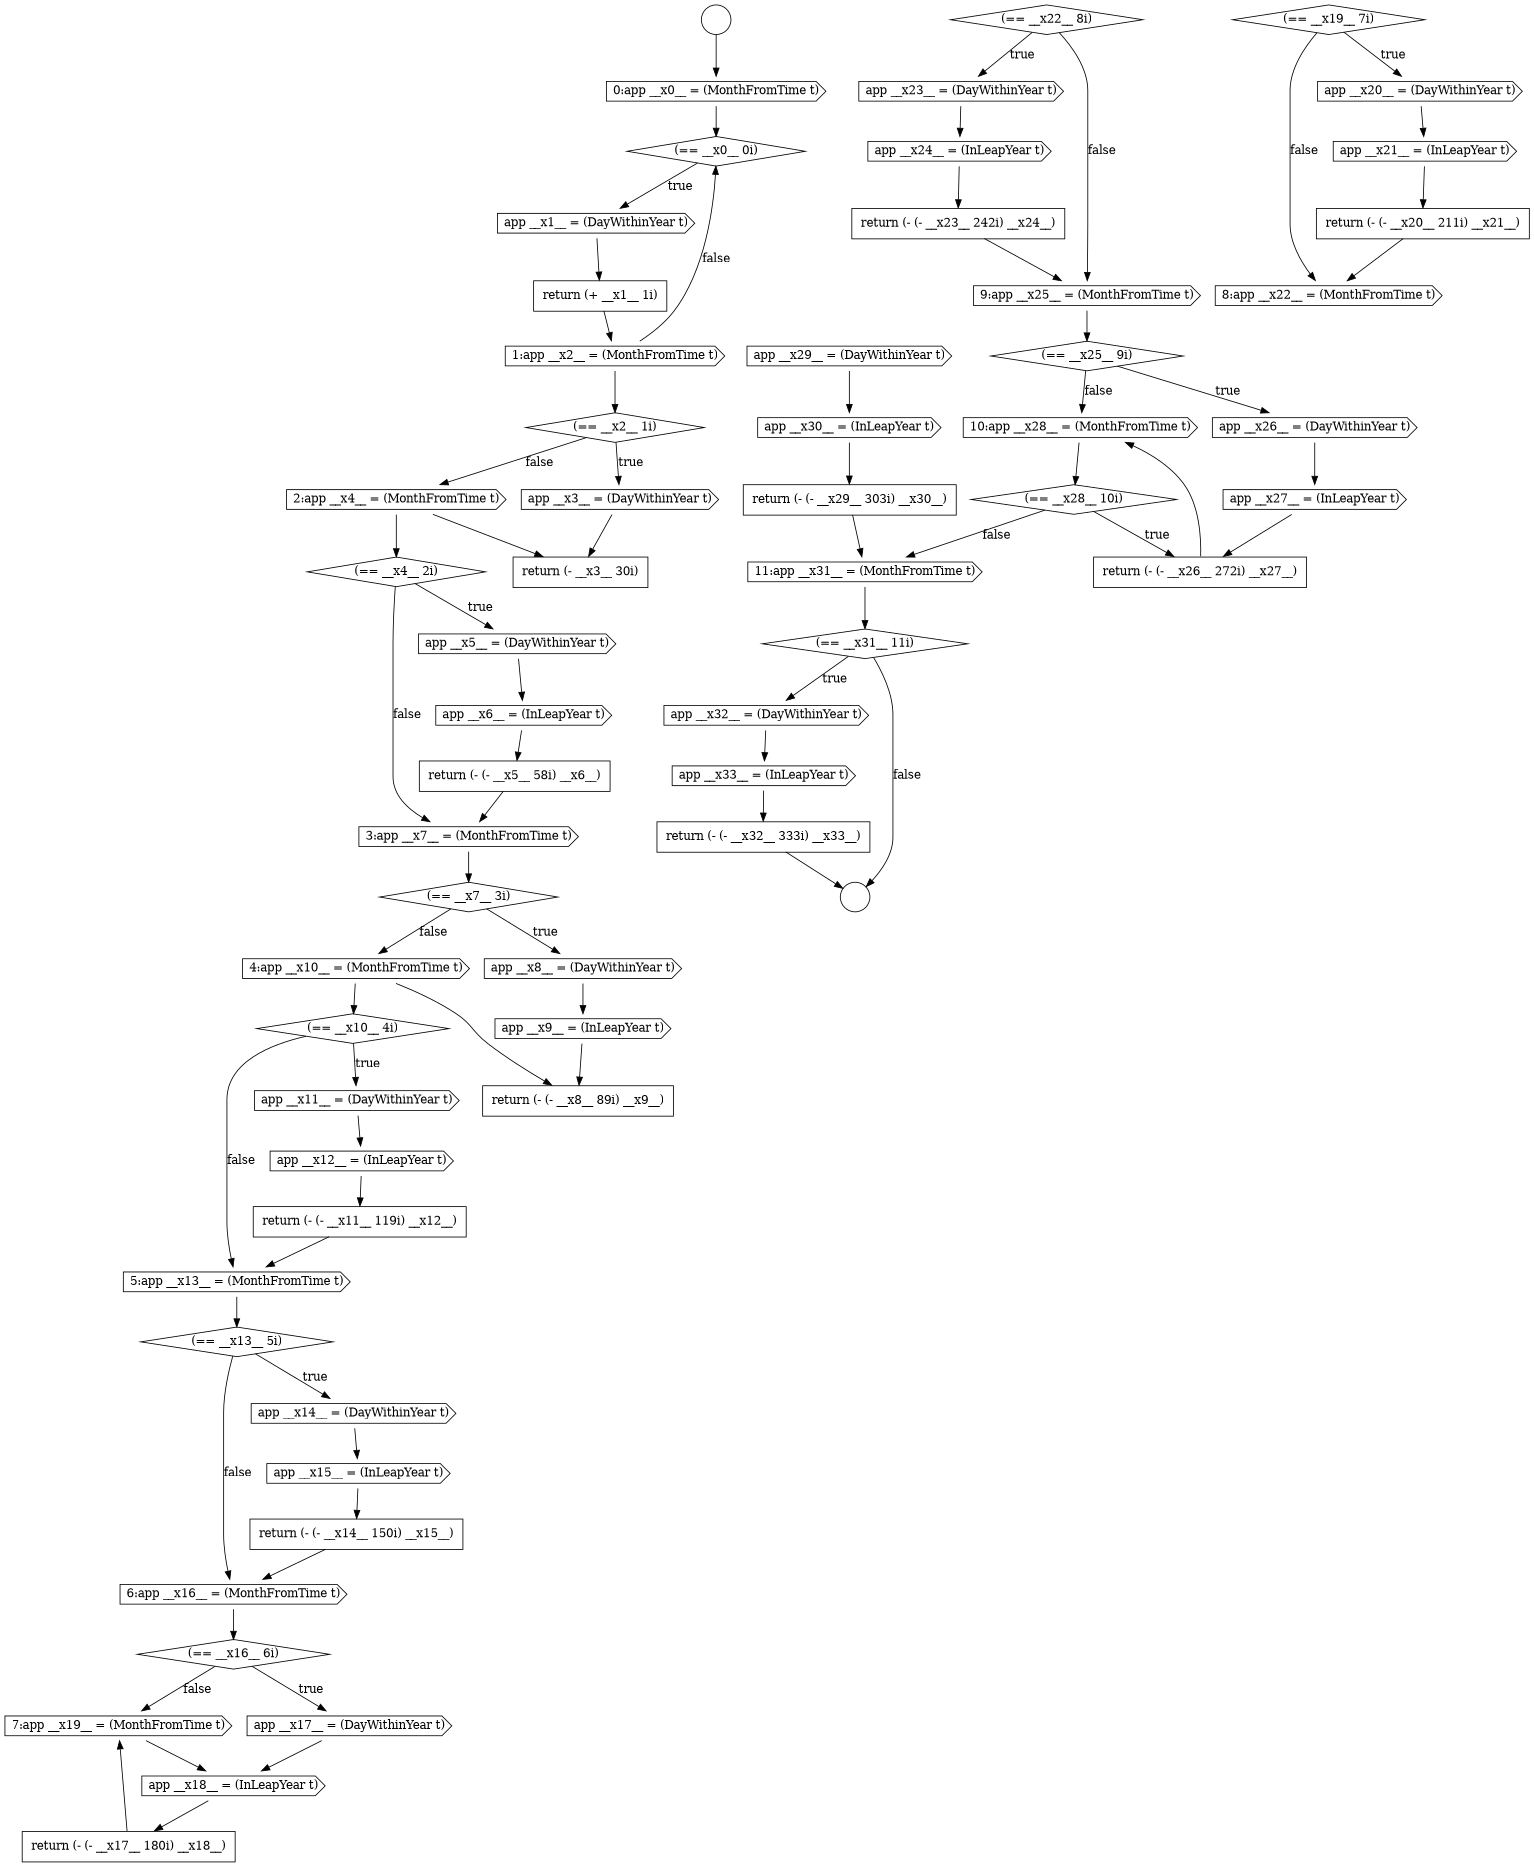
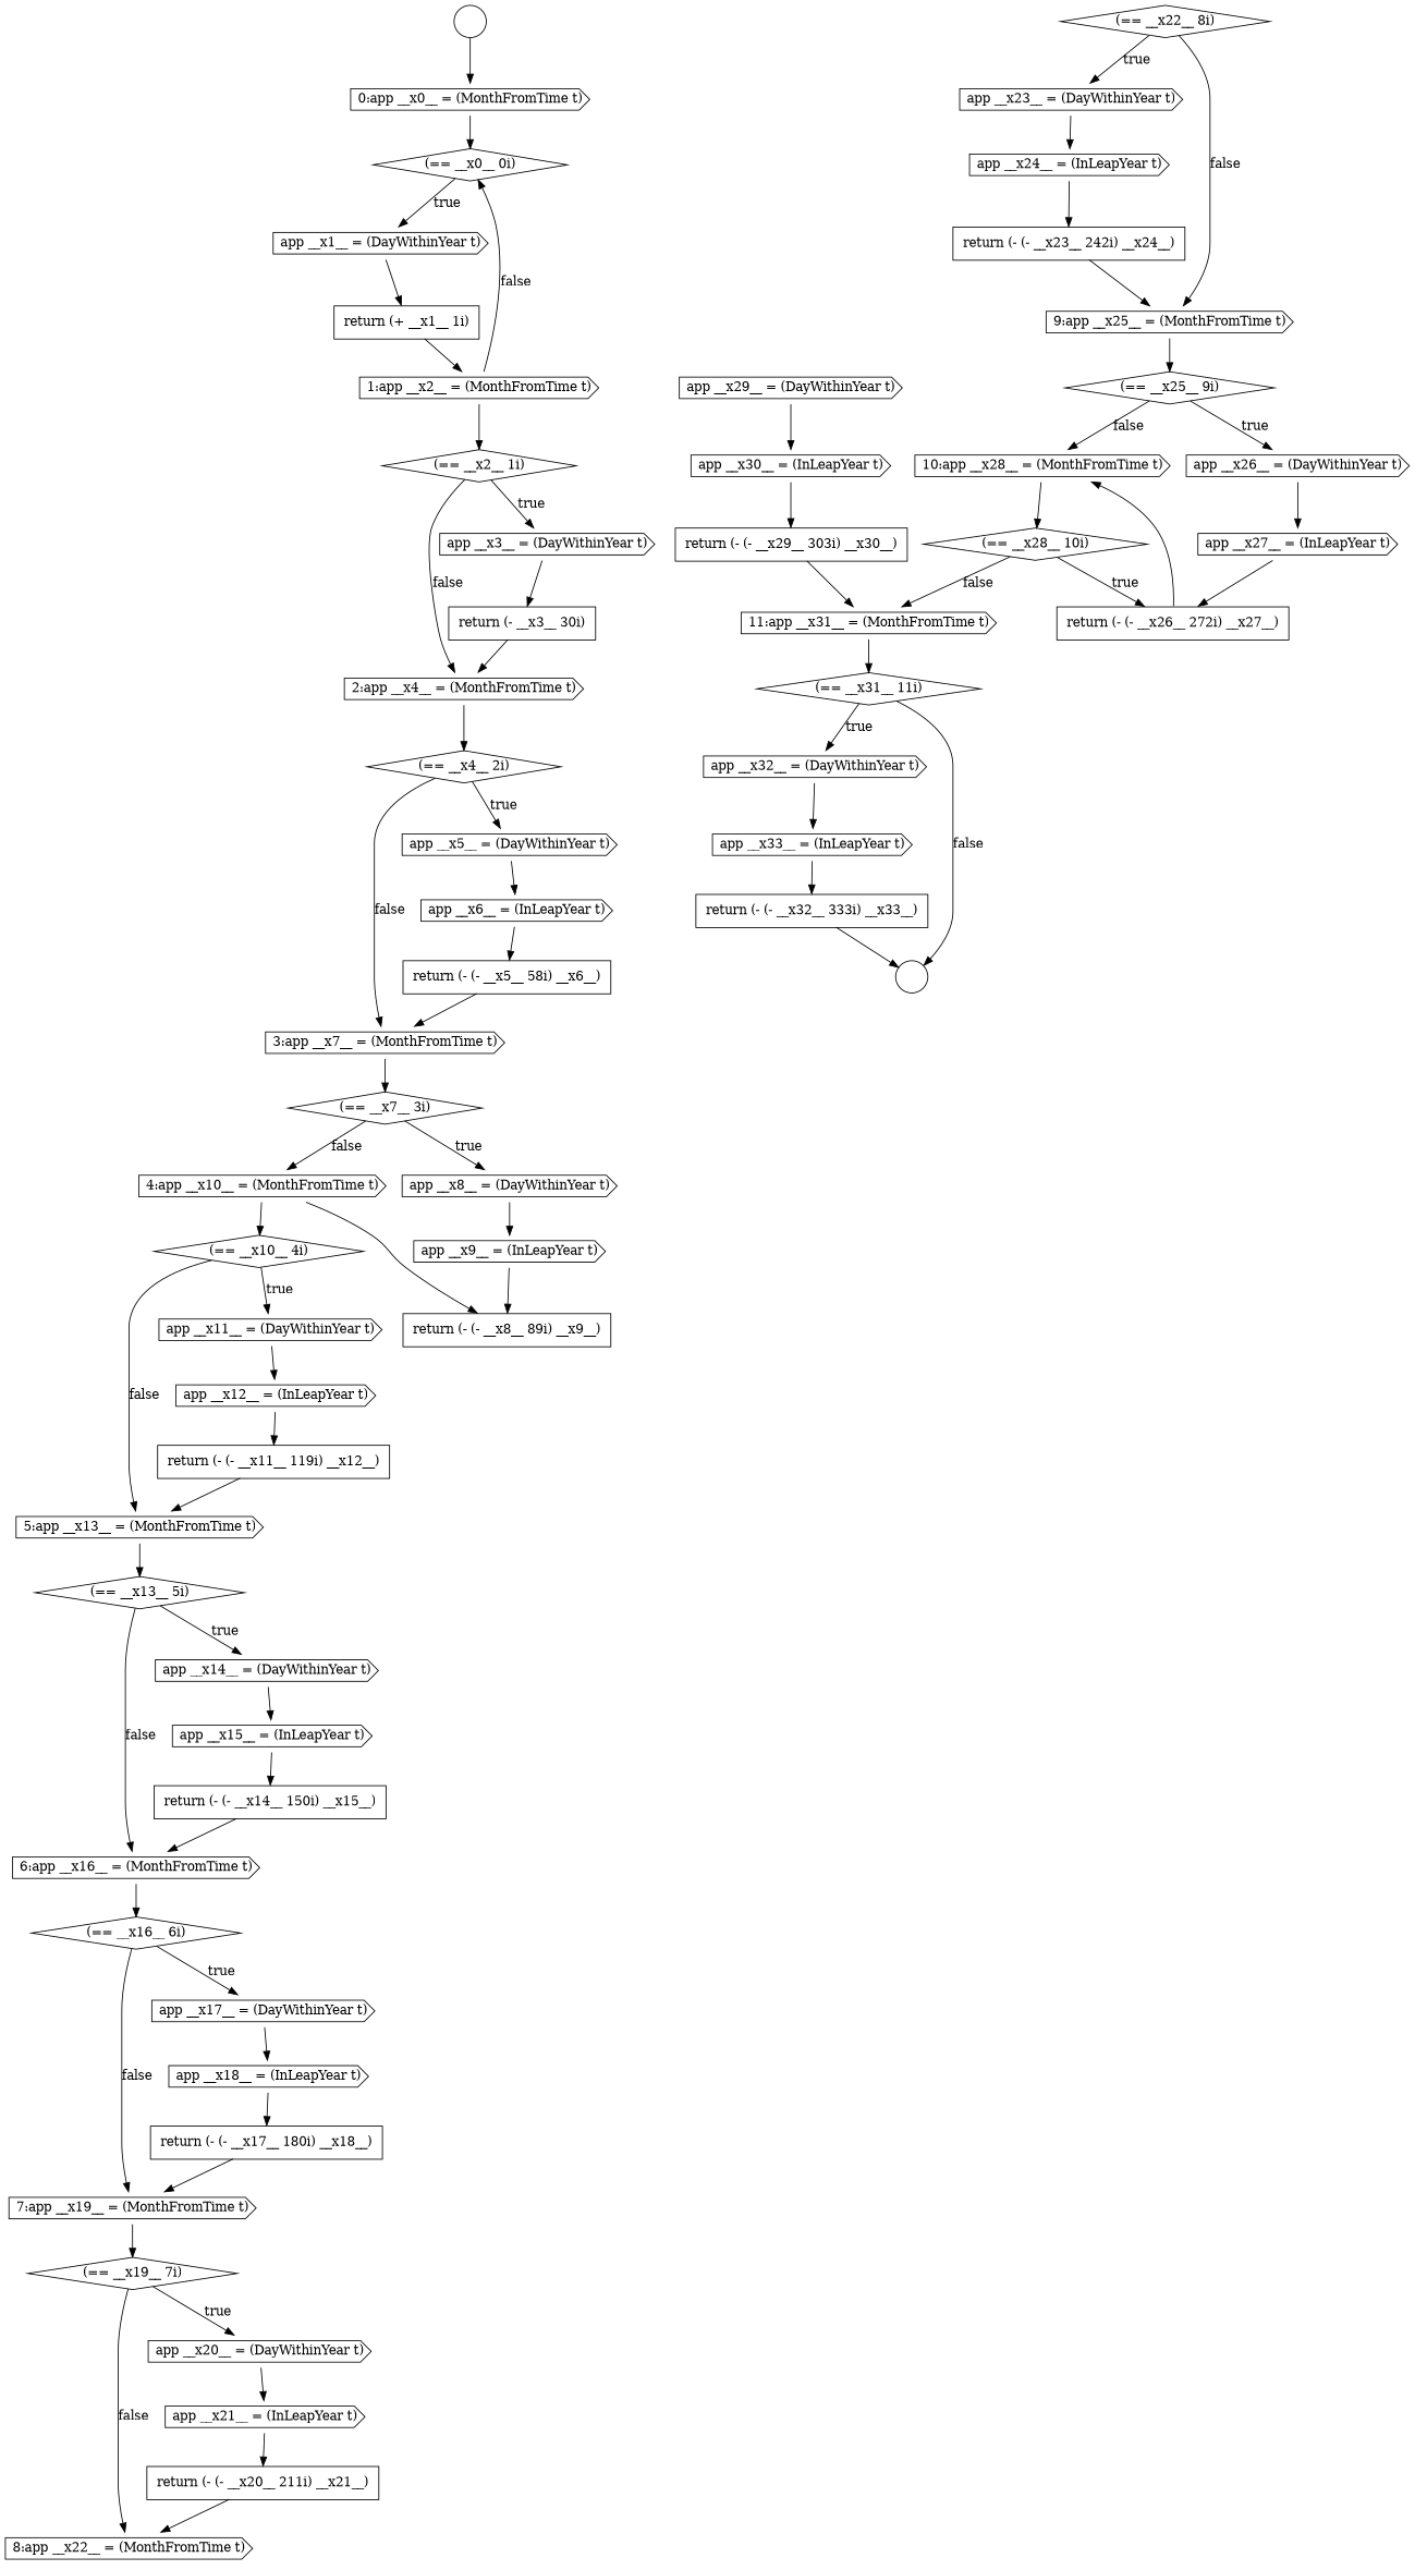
  digraph {
    node [color=black fillcolor=white shape=cds style=filled]
    edge [color=black]
    n1 [label=" " shape=circle]
    n2 [label=<<font color="black">0:app __x0__ = (MonthFromTime t)</font>>]
    n3 [label=<<font color="black">(== __x0__ 0i)</font>> shape=diamond]
    n4 [label=<<font color="black">app __x23__ = (DayWithinYear t)</font>>]
    n5 [label=<<font color="black">app __x24__ = (InLeapYear t)</font>>]
    n6 [label=<<font color="black">     <table border="0" cellborder="1" cellspacing="0" cellpadding="10">       <tr><td align="left">return (- (- __x23__ 242i) __x24__)</td></tr>     </table>   </font>> margin=0 shape=none]
    n7 [label=<<font color="black">app __x21__ = (InLeapYear t)</font>>]
    n8 [label=<<font color="black">     <table border="0" cellborder="1" cellspacing="0" cellpadding="10">       <tr><td align="left">return (- (- __x20__ 211i) __x21__)</td></tr>     </table>   </font>> margin=0 shape=none]
    n9 [label=<<font color="black">8:app __x22__ = (MonthFromTime t)</font>>]
    n10 [label=<<font color="black">app __x18__ = (InLeapYear t)</font>>]
    n11 [label=<<font color="black">     <table border="0" cellborder="1" cellspacing="0" cellpadding="10">       <tr><td align="left">return (- (- __x17__ 180i) __x18__)</td></tr>     </table>   </font>> margin=0 shape=none]
    n12 [label=<<font color="black">7:app __x19__ = (MonthFromTime t)</font>>]
    n13 [label=<<font color="black">     <table border="0" cellborder="1" cellspacing="0" cellpadding="10">       <tr><td align="left">return (- (- __x8__ 89i) __x9__)</td></tr>     </table>   </font>> margin=0 shape=none]
    n14 [label=<<font color="black">4:app __x10__ = (MonthFromTime t)</font>>]
    n15 [label=<<font color="black">(== __x10__ 4i)</font>> shape=diamond]
    n16 [label=<<font color="black">app __x17__ = (DayWithinYear t)</font>>]
    n17 [label=<<font color="black">9:app __x25__ = (MonthFromTime t)</font>>]
    n18 [label=<<font color="black">(== __x25__ 9i)</font>> shape=diamond]
    n19 [label=<<font color="black">(== __x7__ 3i)</font>> shape=diamond]
    n20 [label=<<font color="black">app __x8__ = (DayWithinYear t)</font>>]
    n21 [label=<<font color="black">app __x9__ = (InLeapYear t)</font>>]
    n22 [label=<<font color="black">(== __x16__ 6i)</font>> shape=diamond]
    n23 [label=<<font color="black">(== __x19__ 7i)</font>> shape=diamond]
    n24 [label=<<font color="black">app __x11__ = (DayWithinYear t)</font>>]
    n25 [label=<<font color="black">app __x12__ = (InLeapYear t)</font>>]
    n26 [label=<<font color="black">     <table border="0" cellborder="1" cellspacing="0" cellpadding="10">       <tr><td align="left">return (- (- __x11__ 119i) __x12__)</td></tr>     </table>   </font>> margin=0 shape=none]
    n27 [label=<<font color="black">app __x20__ = (DayWithinYear t)</font>>]
    n28 [label=<<font color="black">2:app __x4__ = (MonthFromTime t)</font>>]
    n29 [label=<<font color="black">(== __x4__ 2i)</font>> shape=diamond]
    n30 [label=<<font color="black">3:app __x7__ = (MonthFromTime t)</font>>]
    n31 [label=<<font color="black">app __x5__ = (DayWithinYear t)</font>>]
    n32 [label=<<font color="black">app __x32__ = (DayWithinYear t)</font>>]
    n33 [label=<<font color="black">app __x33__ = (InLeapYear t)</font>>]
    n34 [label=<<font color="black">     <table border="0" cellborder="1" cellspacing="0" cellpadding="10">       <tr><td align="left">return (- (- __x32__ 333i) __x33__)</td></tr>     </table>   </font>> margin=0 shape=none]
    n35 [label=<<font color="black">app __x1__ = (DayWithinYear t)</font>>]
    n36 [label=<<font color="black">     <table border="0" cellborder="1" cellspacing="0" cellpadding="10">       <tr><td align="left">return (+ __x1__ 1i)</td></tr>     </table>   </font>> margin=0 shape=none]
    n37 [label=<<font color="black">1:app __x2__ = (MonthFromTime t)</font>>]
    n38 [label=<<font color="black">5:app __x13__ = (MonthFromTime t)</font>>]
    n39 [label=<<font color="black">(== __x13__ 5i)</font>> shape=diamond]
    n40 [label=<<font color="black">6:app __x16__ = (MonthFromTime t)</font>>]
    n41 [label=<<font color="black">app __x14__ = (DayWithinYear t)</font>>]
    n42 [label=<<font color="black">10:app __x28__ = (MonthFromTime t)</font>>]
    n43 [label=<<font color="black">(== __x28__ 10i)</font>> shape=diamond]
    n44 [label=<<font color="black">11:app __x31__ = (MonthFromTime t)</font>>]
    n45 [label=<<font color="black">     <table border="0" cellborder="1" cellspacing="0" cellpadding="10">       <tr><td align="left">return (- (- __x26__ 272i) __x27__)</td></tr>     </table>   </font>> margin=0 shape=none]
    n46 [label=<<font color="black">(== __x2__ 1i)</font>> shape=diamond]
    n47 [label=<<font color="black">app __x3__ = (DayWithinYear t)</font>>]
    n48 [label=<<font color="black">     <table border="0" cellborder="1" cellspacing="0" cellpadding="10">       <tr><td align="left">return (- (- __x14__ 150i) __x15__)</td></tr>     </table>   </font>> margin=0 shape=none]
    n49 [label=<<font color="black">     <table border="0" cellborder="1" cellspacing="0" cellpadding="10">       <tr><td align="left">return (- (- __x5__ 58i) __x6__)</td></tr>     </table>   </font>> margin=0 shape=none]
    n50 [label=" " shape=circle]
    n51 [label=<<font color="black">(== __x22__ 8i)</font>> shape=diamond]
    n52 [label=<<font color="black">app __x26__ = (DayWithinYear t)</font>>]
    n53 [label=<<font color="black">app __x27__ = (InLeapYear t)</font>>]
    n54 [label=<<font color="black">app __x15__ = (InLeapYear t)</font>>]
    n55 [label=<<font color="black">     <table border="0" cellborder="1" cellspacing="0" cellpadding="10">       <tr><td align="left">return (- __x3__ 30i)</td></tr>     </table>   </font>> margin=0 shape=none]
    n56 [label=<<font color="black">(== __x31__ 11i)</font>> shape=diamond]
    n57 [label=<<font color="black">app __x29__ = (DayWithinYear t)</font>>]
    n58 [label=<<font color="black">app __x30__ = (InLeapYear t)</font>>]
    n59 [label=<<font color="black">app __x6__ = (InLeapYear t)</font>>]
    n60 [label=<<font color="black">     <table border="0" cellborder="1" cellspacing="0" cellpadding="10">       <tr><td align="left">return (- (- __x29__ 303i) __x30__)</td></tr>     </table>   </font>> margin=0 shape=none]
    n1 -> n2
    n2 -> n3
    n3 -> n35 [label=<<font color="black">true</font>>]
    n4 -> n5
    n5 -> n6
    n6 -> n17
    n7 -> n8
    n8 -> n9
    n10 -> n11
    n11 -> n12
-   n12 -> n10
+   n12 -> n23
    n14 -> n13
    n14 -> n15
    n15 -> n24 [label=<<font color="black">true</font>>]
    n15 -> n38 [label=<<font color="black">false</font>>]
    n16 -> n10
    n17 -> n18
    n18 -> n42 [label=<<font color="black">false</font>>]
    n18 -> n52 [label=<<font color="black">true</font>>]
    n19 -> n14 [label=<<font color="black">false</font>>]
    n19 -> n20 [label=<<font color="black">true</font>>]
    n20 -> n21
    n21 -> n13
    n22 -> n12 [label=<<font color="black">false</font>>]
    n22 -> n16 [label=<<font color="black">true</font>>]
    n23 -> n9 [label=<<font color="black">false</font>>]
    n23 -> n27 [label=<<font color="black">true</font>>]
    n24 -> n25
    n25 -> n26
    n26 -> n38
    n27 -> n7
    n28 -> n29
    n29 -> n30 [label=<<font color="black">false</font>>]
    n29 -> n31 [label=<<font color="black">true</font>>]
    n30 -> n19
    n31 -> n59
    n32 -> n33
    n33 -> n34
    n34 -> n50
    n35 -> n36
    n36 -> n37
    n37 -> n3 [label=<<font color="black">false</font>>]
    n37 -> n46
    n38 -> n39
    n39 -> n40 [label=<<font color="black">false</font>>]
    n39 -> n41 [label=<<font color="black">true</font>>]
    n40 -> n22
    n41 -> n54
    n42 -> n43
    n43 -> n44 [label=<<font color="black">false</font>>]
    n43 -> n45 [label=<<font color="black">true</font>>]
    n44 -> n56
    n45 -> n42
    n46 -> n28 [label=<<font color="black">false</font>>]
    n46 -> n47 [label=<<font color="black">true</font>>]
    n47 -> n55
    n48 -> n40
    n49 -> n30
    n51 -> n4 [label=<<font color="black">true</font>>]
    n51 -> n17 [label=<<font color="black">false</font>>]
    n52 -> n53
    n53 -> n45
    n54 -> n48
-   n28 -> n55
+   n55 -> n28
    n56 -> n32 [label=<<font color="black">true</font>>]
    n56 -> n50 [label=<<font color="black">false</font>>]
    n57 -> n58
    n58 -> n60
    n59 -> n49
    n60 -> n44
  }
